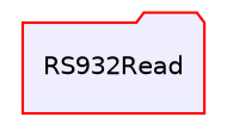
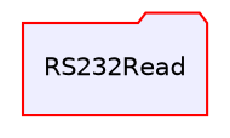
  digraph {
    compound=true
-   n1 [fillcolor="#eeeeff" fontname=Helvetica fontsize=10 label=RS932Read pencolor=black shape=folder style=filled color=red]
+   n1 [fillcolor="#eeeeff" fontname=Helvetica fontsize=10 label=RS232Read pencolor=black shape=folder style=filled color=red]
  }
